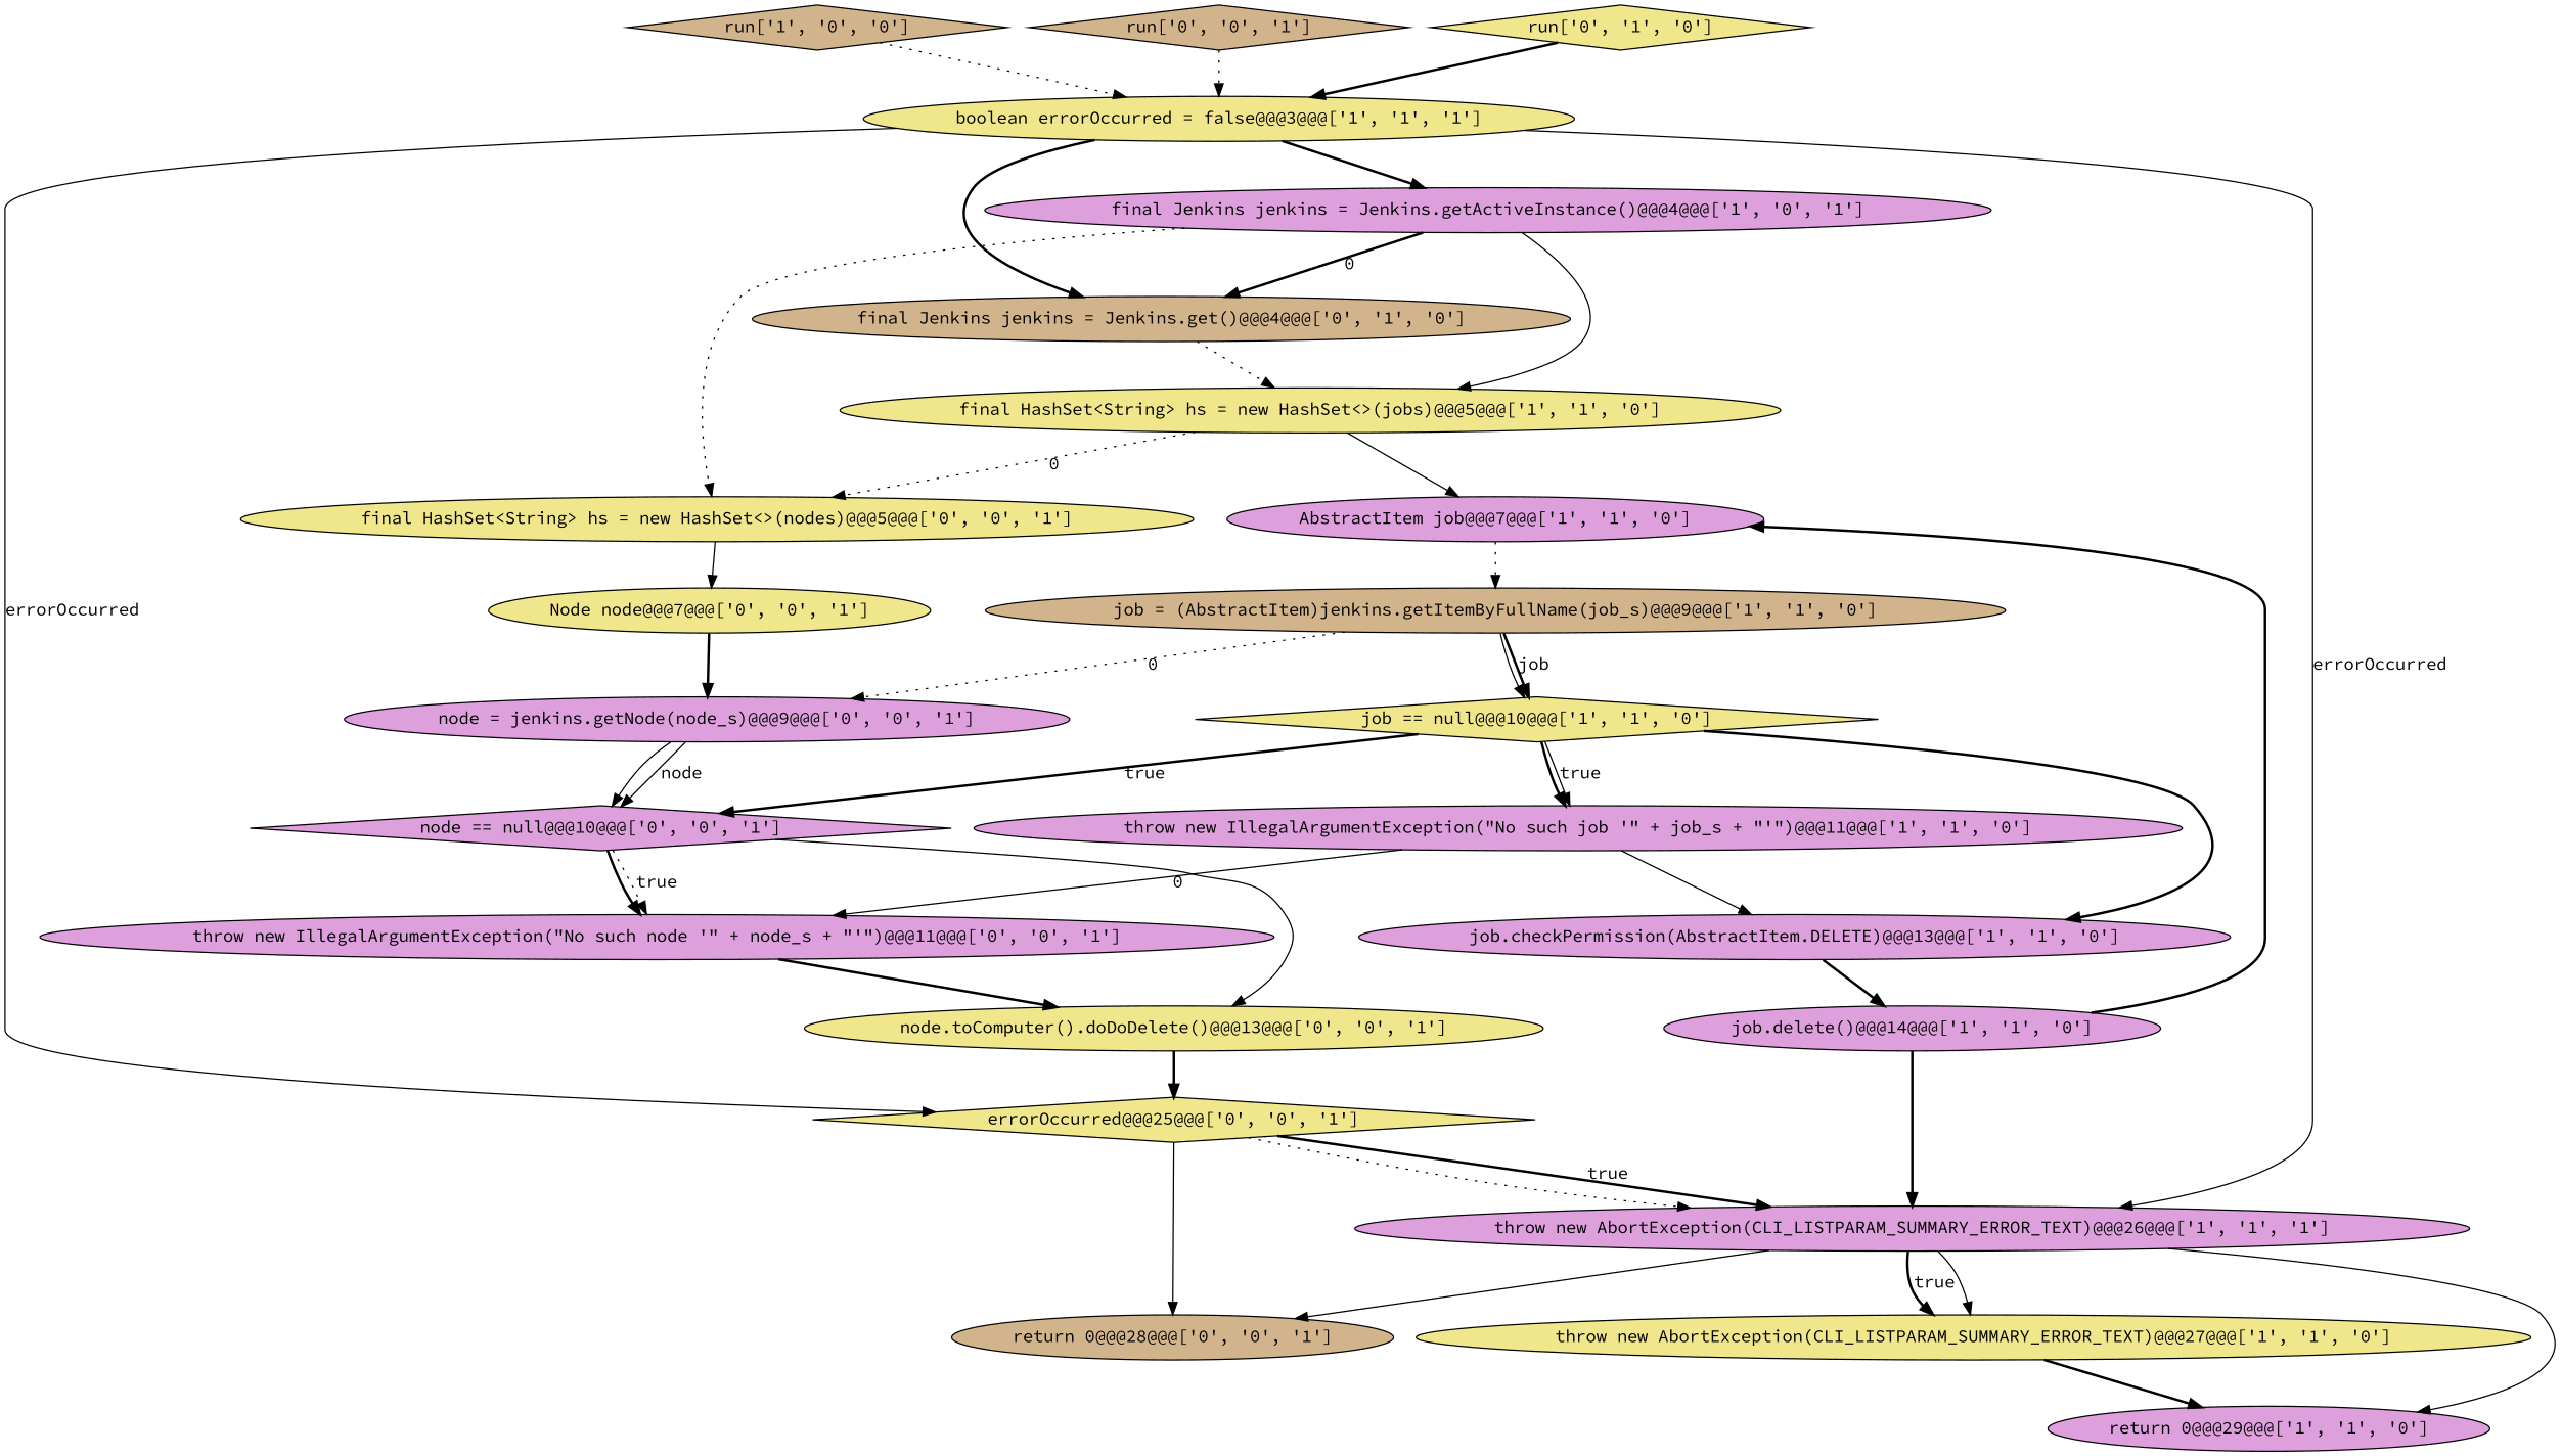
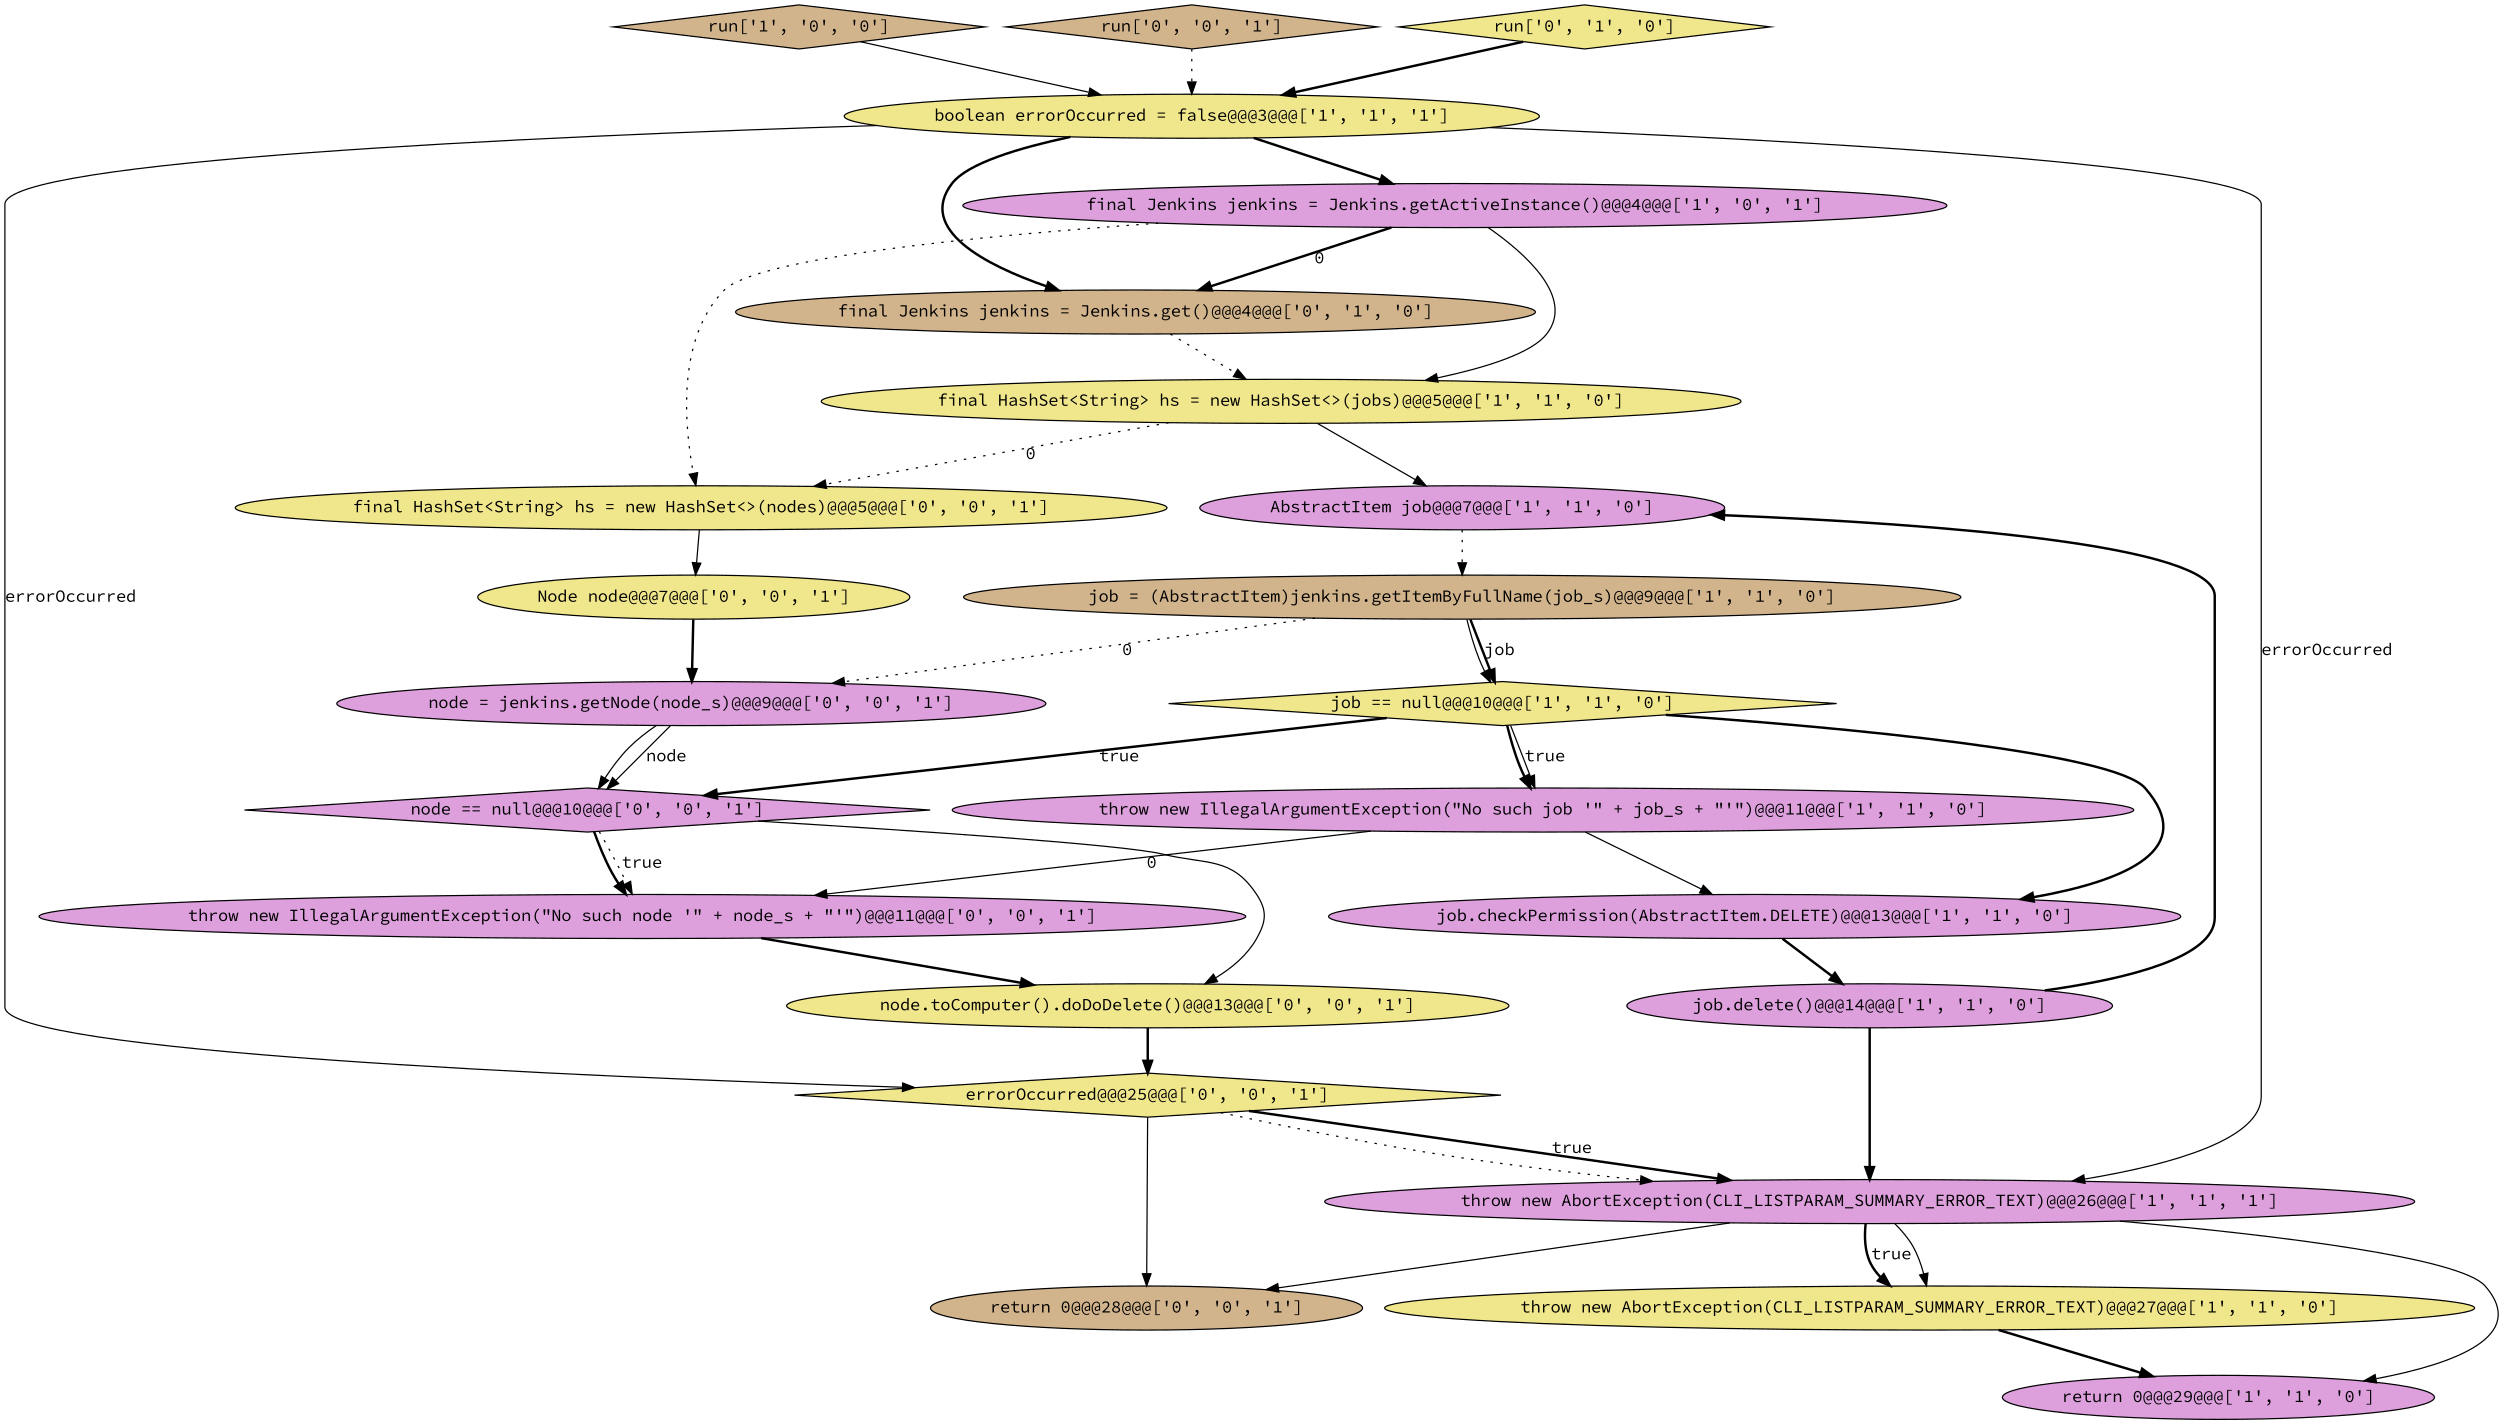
  digraph {
    fontname="Source Code Pro"
    node [fillcolor=plum fontname="Source Code Pro" shape=ellipse style=filled]
    edge [fontname="Source Code Pro" style=bold]
    n1 [label="final Jenkins jenkins = Jenkins.getActiveInstance()@@@4@@@['1', '0', '1']"]
    n2 [fillcolor=khaki label="final HashSet<String> hs = new HashSet<>(jobs)@@@5@@@['1', '1', '0']"]
    n3 [fillcolor=khaki label="final HashSet<String> hs = new HashSet<>(nodes)@@@5@@@['0', '0', '1']"]
    n4 [fillcolor=tan label="final Jenkins jenkins = Jenkins.get()@@@4@@@['0', '1', '0']"]
    n5 [label="AbstractItem job@@@7@@@['1', '1', '0']"]
    n6 [fillcolor=khaki label="Node node@@@7@@@['0', '0', '1']"]
    n7 [label="return 0@@@29@@@['1', '1', '0']"]
    n8 [label="node = jenkins.getNode(node_s)@@@9@@@['0', '0', '1']"]
    n9 [label="node == null@@@10@@@['0', '0', '1']" shape=diamond]
    n10 [fillcolor=khaki label="throw new AbortException(CLI_LISTPARAM_SUMMARY_ERROR_TEXT)@@@27@@@['1', '1', '0']"]
    n11 [fillcolor=tan label="job = (AbstractItem)jenkins.getItemByFullName(job_s)@@@9@@@['1', '1', '0']"]
    n12 [label="throw new IllegalArgumentException(\"No such node '\" + node_s + \"'\")@@@11@@@['0', '0', '1']"]
    n13 [fillcolor=khaki label="node.toComputer().doDoDelete()@@@13@@@['0', '0', '1']"]
    n14 [fillcolor=khaki label="errorOccurred@@@25@@@['0', '0', '1']" shape=diamond]
    n15 [label="throw new AbortException(CLI_LISTPARAM_SUMMARY_ERROR_TEXT)@@@26@@@['1', '1', '1']"]
    n16 [fillcolor=tan label="return 0@@@28@@@['0', '0', '1']"]
    n17 [label="throw new IllegalArgumentException(\"No such job '\" + job_s + \"'\")@@@11@@@['1', '1', '0']"]
    n18 [label="job.checkPermission(AbstractItem.DELETE)@@@13@@@['1', '1', '0']"]
    n19 [label="job.delete()@@@14@@@['1', '1', '0']"]
    n20 [fillcolor=khaki label="boolean errorOccurred = false@@@3@@@['1', '1', '1']"]
    n21 [fillcolor=khaki label="job == null@@@10@@@['1', '1', '0']" shape=diamond]
    n22 [fillcolor=tan label="run['1', '0', '0']" shape=diamond]
    n23 [fillcolor=tan label="run['0', '0', '1']" shape=diamond]
    n24 [fillcolor=khaki label="run['0', '1', '0']" shape=diamond]
    n1 -> n2 [style=solid]
    n1 -> n3 [style=dotted]
    n1 -> n4 [label=0]
    n2 -> n3 [label=0 style=dotted]
    n2 -> n5 [style=solid]
    n3 -> n6 [style=solid]
    n4 -> n2 [style=dotted]
    n5 -> n11 [style=dotted]
    n6 -> n8
    n8 -> n9 [label="node" style=solid]
    n8 -> n9 [style=solid]
    n9 -> n12
    n9 -> n12 [label=true style=dotted]
    n9 -> n13 [style=solid]
    n10 -> n7
    n11 -> n8 [label=0 style=dotted]
    n11 -> n21 [label=job]
    n11 -> n21 [style=solid]
    n12 -> n13
    n13 -> n14
    n14 -> n15 [label=true]
    n14 -> n15 [style=dotted]
    n14 -> n16 [style=solid]
    n15 -> n7 [style=solid]
    n15 -> n10 [label=true]
    n15 -> n10 [style=solid]
    n15 -> n16 [style=solid]
    n17 -> n12 [label=0 style=solid]
    n17 -> n18 [style=solid]
    n18 -> n19
    n19 -> n5
    n19 -> n15
    n20 -> n1
    n20 -> n4
    n20 -> n14 [label=errorOccurred style=solid]
    n20 -> n15 [label=errorOccurred style=solid]
    n21 -> n9 [label=true]
    n21 -> n17
    n21 -> n17 [label=true style=solid]
    n21 -> n18
-   n22 -> n20 [style=dotted]
+   n22 -> n20 [style=solid]
    n23 -> n20 [style=dotted]
    n24 -> n20
  }
